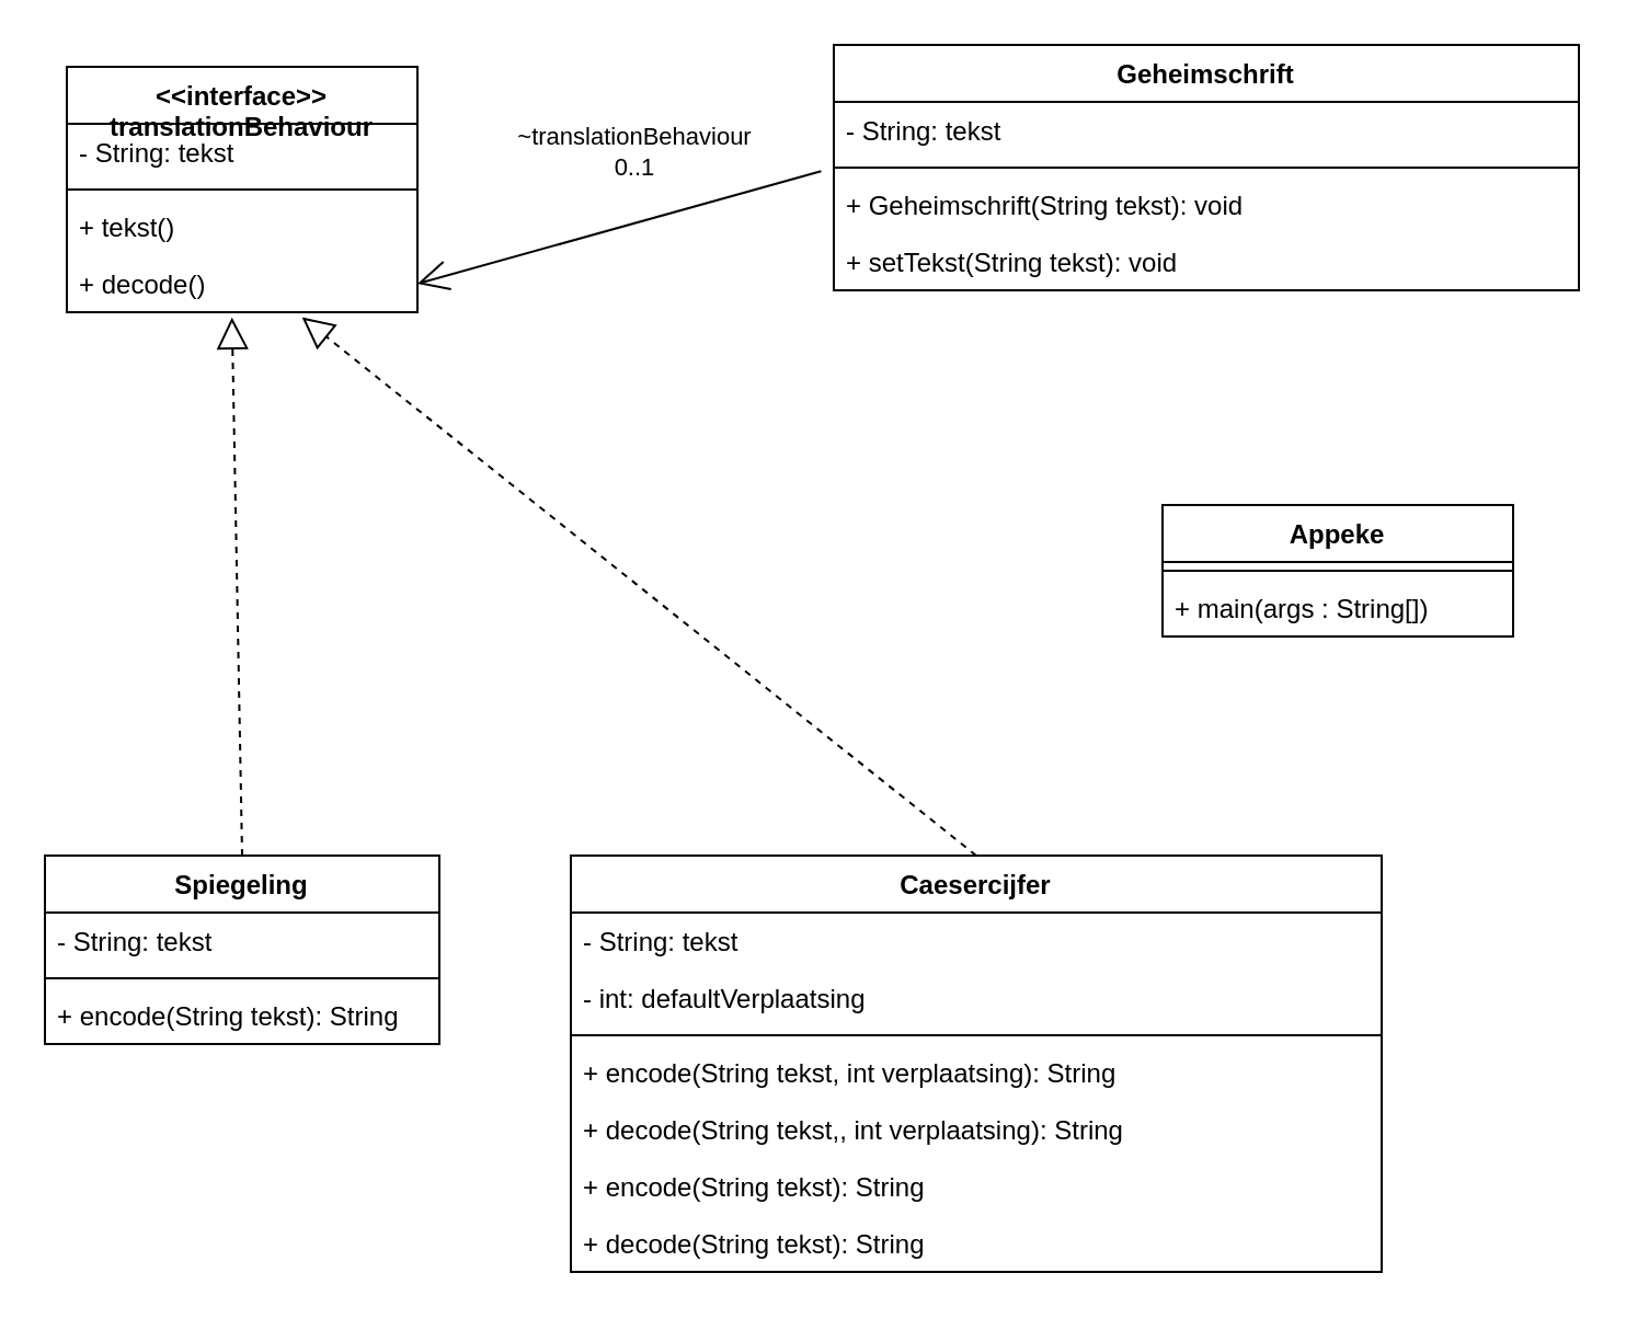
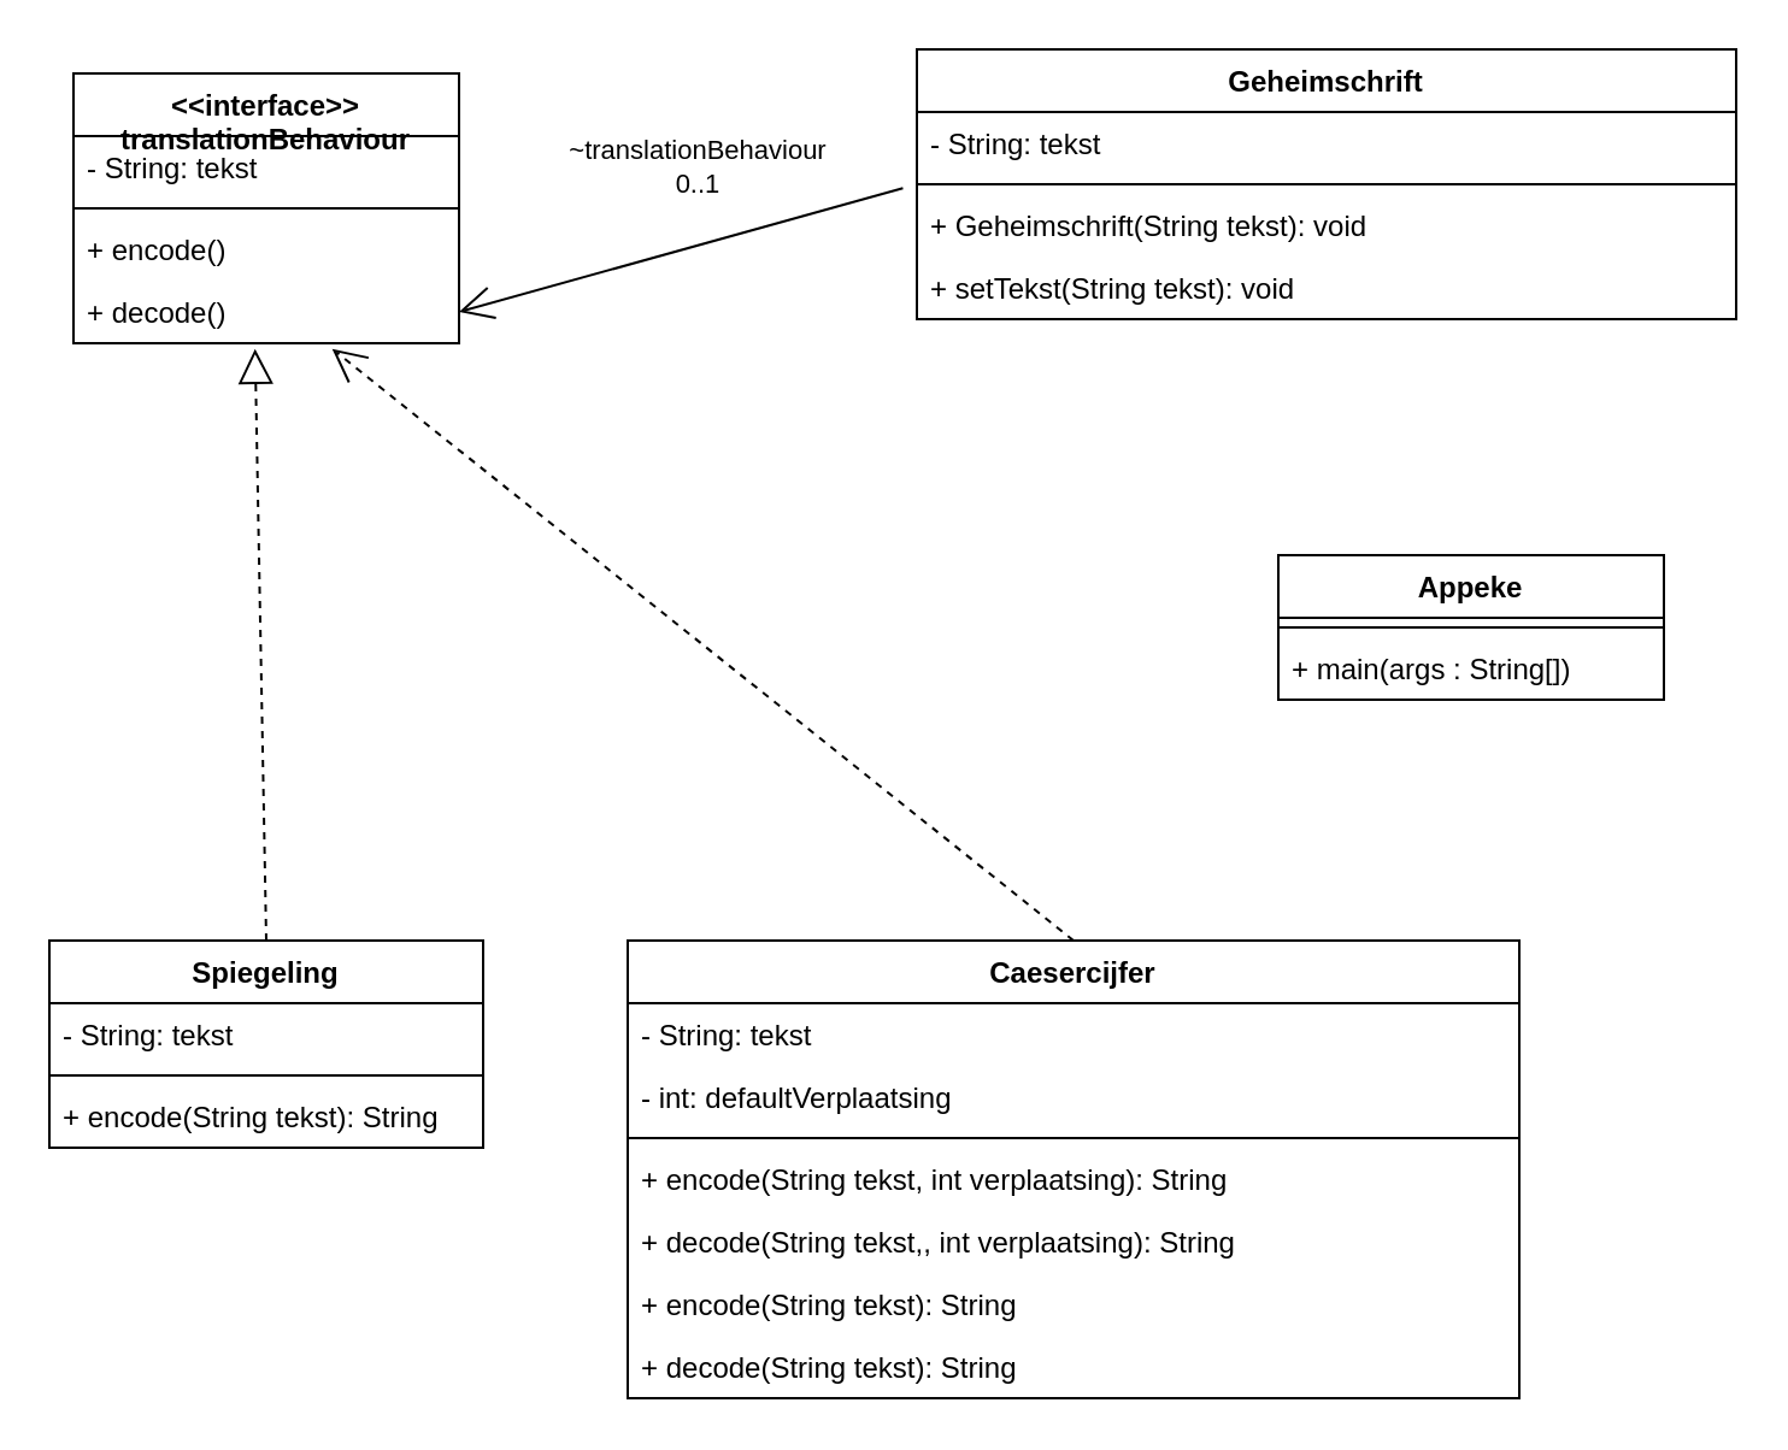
  <mxCell id="0" />
  <mxCell id="1" parent="0" />
  <mxCell id="2" value="Appeke" style="swimlane;fontStyle=1;align=center;verticalAlign=top;childLayout=stackLayout;horizontal=1;startSize=26;horizontalStack=0;resizeParent=1;resizeParentMax=0;resizeLast=0;collapsible=1;marginBottom=0;" vertex="1" parent="1"><mxGeometry x="530" y="230" width="160" height="60" as="geometry" /></mxCell>
  <mxCell id="3" value="" style="line;strokeWidth=1;fillColor=none;align=left;verticalAlign=middle;spacingTop=-1;spacingLeft=3;spacingRight=3;rotatable=0;labelPosition=right;points=[];portConstraint=eastwest;" vertex="1" parent="2"><mxGeometry y="26" width="160" height="8" as="geometry" /></mxCell>
  <mxCell id="4" value="+ main(args : String[])" style="text;strokeColor=none;fillColor=none;align=left;verticalAlign=top;spacingLeft=4;spacingRight=4;overflow=hidden;rotatable=0;points=[[0,0.5],[1,0.5]];portConstraint=eastwest;" vertex="1" parent="2"><mxGeometry y="34" width="160" height="26" as="geometry" /></mxCell>
  <mxCell id="5" value="Geheimschrift" style="swimlane;fontStyle=1;align=center;verticalAlign=top;childLayout=stackLayout;horizontal=1;startSize=26;horizontalStack=0;resizeParent=1;resizeParentMax=0;resizeLast=0;collapsible=1;marginBottom=0;" vertex="1" parent="1"><mxGeometry x="380" y="20" width="340" height="112" as="geometry" /></mxCell>
  <mxCell id="6" value="- String: tekst" style="text;strokeColor=none;fillColor=none;align=left;verticalAlign=top;spacingLeft=4;spacingRight=4;overflow=hidden;rotatable=0;points=[[0,0.5],[1,0.5]];portConstraint=eastwest;" vertex="1" parent="5"><mxGeometry y="26" width="340" height="26" as="geometry" /></mxCell>
  <mxCell id="7" value="" style="line;strokeWidth=1;fillColor=none;align=left;verticalAlign=middle;spacingTop=-1;spacingLeft=3;spacingRight=3;rotatable=0;labelPosition=right;points=[];portConstraint=eastwest;" vertex="1" parent="5"><mxGeometry y="52" width="340" height="8" as="geometry" /></mxCell>
  <mxCell id="8" value="+ Geheimschrift(String tekst): void" style="text;strokeColor=none;fillColor=none;align=left;verticalAlign=top;spacingLeft=4;spacingRight=4;overflow=hidden;rotatable=0;points=[[0,0.5],[1,0.5]];portConstraint=eastwest;" vertex="1" parent="5"><mxGeometry y="60" width="340" height="26" as="geometry" /></mxCell>
  <mxCell id="9" value="+ setTekst(String tekst): void" style="text;strokeColor=none;fillColor=none;align=left;verticalAlign=top;spacingLeft=4;spacingRight=4;overflow=hidden;rotatable=0;points=[[0,0.5],[1,0.5]];portConstraint=eastwest;" vertex="1" parent="5"><mxGeometry y="86" width="340" height="26" as="geometry" /></mxCell>
  <mxCell id="10" value="Caesercijfer" style="swimlane;fontStyle=1;align=center;verticalAlign=top;childLayout=stackLayout;horizontal=1;startSize=26;horizontalStack=0;resizeParent=1;resizeParentMax=0;resizeLast=0;collapsible=1;marginBottom=0;" vertex="1" parent="1"><mxGeometry x="260" y="390" width="370" height="190" as="geometry" /></mxCell>
  <mxCell id="11" value="- String: tekst" style="text;strokeColor=none;fillColor=none;align=left;verticalAlign=top;spacingLeft=4;spacingRight=4;overflow=hidden;rotatable=0;points=[[0,0.5],[1,0.5]];portConstraint=eastwest;" vertex="1" parent="10"><mxGeometry y="26" width="370" height="26" as="geometry" /></mxCell>
  <mxCell id="12" value="- int: defaultVerplaatsing" style="text;strokeColor=none;fillColor=none;align=left;verticalAlign=top;spacingLeft=4;spacingRight=4;overflow=hidden;rotatable=0;points=[[0,0.5],[1,0.5]];portConstraint=eastwest;" vertex="1" parent="10"><mxGeometry y="52" width="370" height="26" as="geometry" /></mxCell>
  <mxCell id="13" value="" style="line;strokeWidth=1;fillColor=none;align=left;verticalAlign=middle;spacingTop=-1;spacingLeft=3;spacingRight=3;rotatable=0;labelPosition=right;points=[];portConstraint=eastwest;" vertex="1" parent="10"><mxGeometry y="78" width="370" height="8" as="geometry" /></mxCell>
  <mxCell id="14" value="+ encode(String tekst, int verplaatsing): String" style="text;strokeColor=none;fillColor=none;align=left;verticalAlign=top;spacingLeft=4;spacingRight=4;overflow=hidden;rotatable=0;points=[[0,0.5],[1,0.5]];portConstraint=eastwest;" vertex="1" parent="10"><mxGeometry y="86" width="370" height="26" as="geometry" /></mxCell>
  <mxCell id="15" value="+ decode(String tekst,, int verplaatsing): String" style="text;strokeColor=none;fillColor=none;align=left;verticalAlign=top;spacingLeft=4;spacingRight=4;overflow=hidden;rotatable=0;points=[[0,0.5],[1,0.5]];portConstraint=eastwest;" vertex="1" parent="10"><mxGeometry y="112" width="370" height="26" as="geometry" /></mxCell>
  <mxCell id="16" value="+ encode(String tekst): String" style="text;strokeColor=none;fillColor=none;align=left;verticalAlign=top;spacingLeft=4;spacingRight=4;overflow=hidden;rotatable=0;points=[[0,0.5],[1,0.5]];portConstraint=eastwest;" vertex="1" parent="10"><mxGeometry y="138" width="370" height="26" as="geometry" /></mxCell>
  <mxCell id="17" value="+ decode(String tekst): String" style="text;strokeColor=none;fillColor=none;align=left;verticalAlign=top;spacingLeft=4;spacingRight=4;overflow=hidden;rotatable=0;points=[[0,0.5],[1,0.5]];portConstraint=eastwest;" vertex="1" parent="10"><mxGeometry y="164" width="370" height="26" as="geometry" /></mxCell>
  <mxCell id="18" value="&lt;&lt;interface&gt;&gt;&#10;translationBehaviour" style="swimlane;fontStyle=1;align=center;verticalAlign=top;childLayout=stackLayout;horizontal=1;startSize=26;horizontalStack=0;resizeParent=1;resizeParentMax=0;resizeLast=0;collapsible=1;marginBottom=0;" vertex="1" parent="1"><mxGeometry x="30" y="30" width="160" height="112" as="geometry" /></mxCell>
  <mxCell id="19" value="- String: tekst" style="text;strokeColor=none;fillColor=none;align=left;verticalAlign=top;spacingLeft=4;spacingRight=4;overflow=hidden;rotatable=0;points=[[0,0.5],[1,0.5]];portConstraint=eastwest;" vertex="1" parent="18"><mxGeometry y="26" width="160" height="26" as="geometry" /></mxCell>
  <mxCell id="20" value="" style="line;strokeWidth=1;fillColor=none;align=left;verticalAlign=middle;spacingTop=-1;spacingLeft=3;spacingRight=3;rotatable=0;labelPosition=right;points=[];portConstraint=eastwest;" vertex="1" parent="18"><mxGeometry y="52" width="160" height="8" as="geometry" /></mxCell>
- <mxCell id="21" value="+ tekst()" style="text;strokeColor=none;fillColor=none;align=left;verticalAlign=top;spacingLeft=4;spacingRight=4;overflow=hidden;rotatable=0;points=[[0,0.5],[1,0.5]];portConstraint=eastwest;" vertex="1" parent="18"><mxGeometry y="60" width="160" height="26" as="geometry" /></mxCell>
+ <mxCell id="21" value="+ encode()" style="text;strokeColor=none;fillColor=none;align=left;verticalAlign=top;spacingLeft=4;spacingRight=4;overflow=hidden;rotatable=0;points=[[0,0.5],[1,0.5]];portConstraint=eastwest;" vertex="1" parent="18"><mxGeometry y="60" width="160" height="26" as="geometry" /></mxCell>
  <mxCell id="22" value="+ decode()" style="text;strokeColor=none;fillColor=none;align=left;verticalAlign=top;spacingLeft=4;spacingRight=4;overflow=hidden;rotatable=0;points=[[0,0.5],[1,0.5]];portConstraint=eastwest;" vertex="1" parent="18"><mxGeometry y="86" width="160" height="26" as="geometry" /></mxCell>
  <mxCell id="23" value="Spiegeling" style="swimlane;fontStyle=1;align=center;verticalAlign=top;childLayout=stackLayout;horizontal=1;startSize=26;horizontalStack=0;resizeParent=1;resizeParentMax=0;resizeLast=0;collapsible=1;marginBottom=0;" vertex="1" parent="1"><mxGeometry x="20" y="390" width="180" height="86" as="geometry" /></mxCell>
  <mxCell id="24" value="- String: tekst" style="text;strokeColor=none;fillColor=none;align=left;verticalAlign=top;spacingLeft=4;spacingRight=4;overflow=hidden;rotatable=0;points=[[0,0.5],[1,0.5]];portConstraint=eastwest;" vertex="1" parent="23"><mxGeometry y="26" width="180" height="26" as="geometry" /></mxCell>
  <mxCell id="25" value="" style="line;strokeWidth=1;fillColor=none;align=left;verticalAlign=middle;spacingTop=-1;spacingLeft=3;spacingRight=3;rotatable=0;labelPosition=right;points=[];portConstraint=eastwest;" vertex="1" parent="23"><mxGeometry y="52" width="180" height="8" as="geometry" /></mxCell>
  <mxCell id="26" value="+ encode(String tekst): String" style="text;strokeColor=none;fillColor=none;align=left;verticalAlign=top;spacingLeft=4;spacingRight=4;overflow=hidden;rotatable=0;points=[[0,0.5],[1,0.5]];portConstraint=eastwest;" vertex="1" parent="23"><mxGeometry y="60" width="180" height="26" as="geometry" /></mxCell>
  <mxCell id="27" value="" style="endArrow=block;dashed=1;endFill=0;endSize=12;html=1;rounded=0;exitX=0.5;exitY=0;exitDx=0;exitDy=0;entryX=0.471;entryY=1.09;entryDx=0;entryDy=0;entryPerimeter=0;" edge="1" parent="1" source="23" target="22"><mxGeometry width="160" relative="1" as="geometry"><mxPoint x="310" y="300" as="sourcePoint" /><mxPoint x="105.36" y="170.99" as="targetPoint" /></mxGeometry></mxCell>
- <mxCell id="28" value="" style="endArrow=block;dashed=1;endFill=0;endSize=12;html=1;rounded=0;exitX=0.5;exitY=0;exitDx=0;exitDy=0;entryX=0.671;entryY=1.09;entryDx=0;entryDy=0;entryPerimeter=0;" edge="1" parent="1" source="10" target="22"><mxGeometry width="160" relative="1" as="geometry"><mxPoint x="310" y="300" as="sourcePoint" /><mxPoint x="134" y="170.99" as="targetPoint" /></mxGeometry></mxCell>
+ <mxCell id="28" value="" style="endArrow=open;dashed=1;endFill=0;endSize=12;html=1;rounded=0;exitX=0.5;exitY=0;exitDx=0;exitDy=0;entryX=0.671;entryY=1.09;entryDx=0;entryDy=0;entryPerimeter=0;" edge="1" parent="1" source="10" target="22"><mxGeometry width="160" relative="1" as="geometry"><mxPoint x="310" y="300" as="sourcePoint" /><mxPoint x="134" y="170.99" as="targetPoint" /></mxGeometry></mxCell>
  <mxCell id="29" value="" style="endArrow=open;endFill=1;endSize=12;html=1;rounded=0;exitX=-0.017;exitY=-0.09;exitDx=0;exitDy=0;exitPerimeter=0;entryX=1;entryY=0.5;entryDx=0;entryDy=0;" edge="1" parent="1" source="8" target="22"><mxGeometry width="160" relative="1" as="geometry"><mxPoint x="310" y="300" as="sourcePoint" /><mxPoint x="470" y="300" as="targetPoint" /></mxGeometry></mxCell>
  <mxCell id="30" value="~translationBehaviour&lt;br&gt;0..1" style="edgeLabel;html=1;align=center;verticalAlign=middle;resizable=0;points=[];" vertex="1" connectable="0" parent="29"><mxGeometry x="0.165" y="-3" relative="1" as="geometry"><mxPoint x="22" y="-36" as="offset" /></mxGeometry></mxCell>
